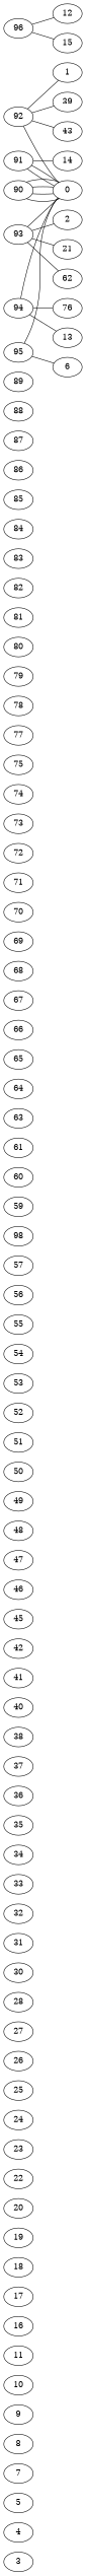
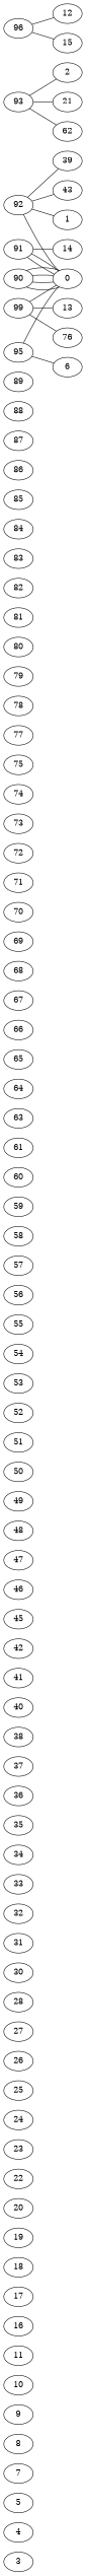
  graph {
    rankdir=LR
    3
    4
    5
    7
    8
    9
    10
    11
    16
    17
    18
    19
    20
    22
    23
    24
    25
    26
    27
    28
    30
    31
    32
    33
    34
    35
    36
    37
    38
    40
    41
    42
    45
    46
    47
    48
    49
    50
    51
    52
    53
    54
    55
    56
    57
-   58 [label=98]
+   58
    59
    60
    61
    63
    64
    65
    66
    67
    68
    69
    70
    71
    72
    73
    74
    75
    77
    78
    79
    80
    81
    82
    83
    84
    85
    86
    87
    88
    89
    90
    0
    91
    14
    92
    1
    39
    43
    93
    2
    21
    62
-   94
+   94 [label=99]
    13
    76
    95
    6
    96
    12
    15
    90 -- 0
    90 -- 0
    90 -- 0
    90 -- 0
    91 -- 0
    91 -- 0
    91 -- 14
    92 -- 0
    92 -- 1
    92 -- 39
    92 -- 43
-   93 -- 0
    93 -- 2
    93 -- 21
    93 -- 62
    94 -- 0
    94 -- 13
    94 -- 76
    95 -- 0
    95 -- 6
    96 -- 12
    96 -- 15
  }
